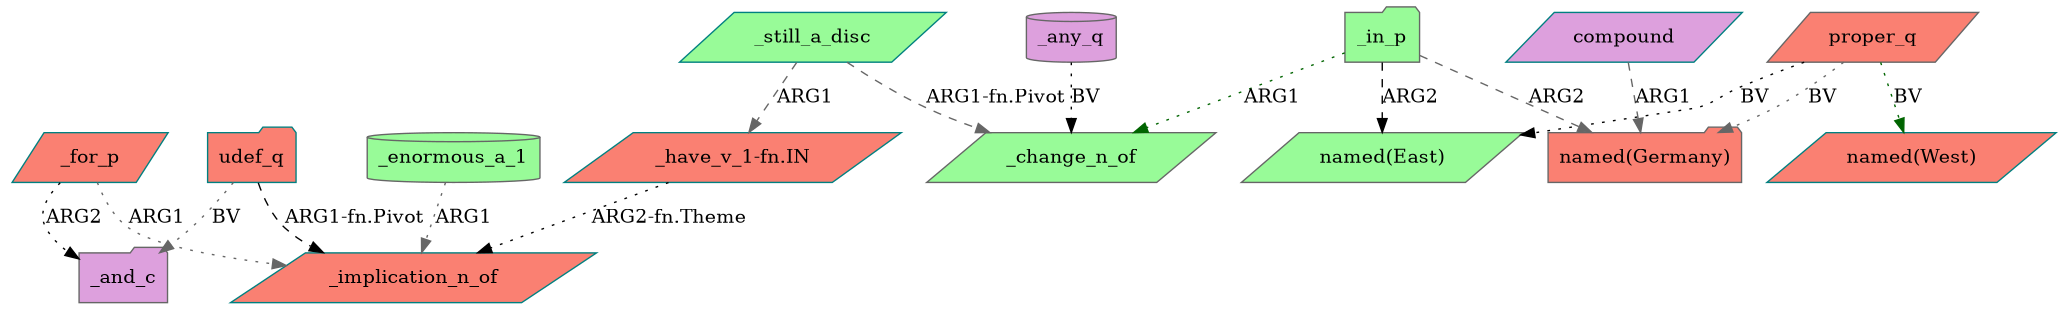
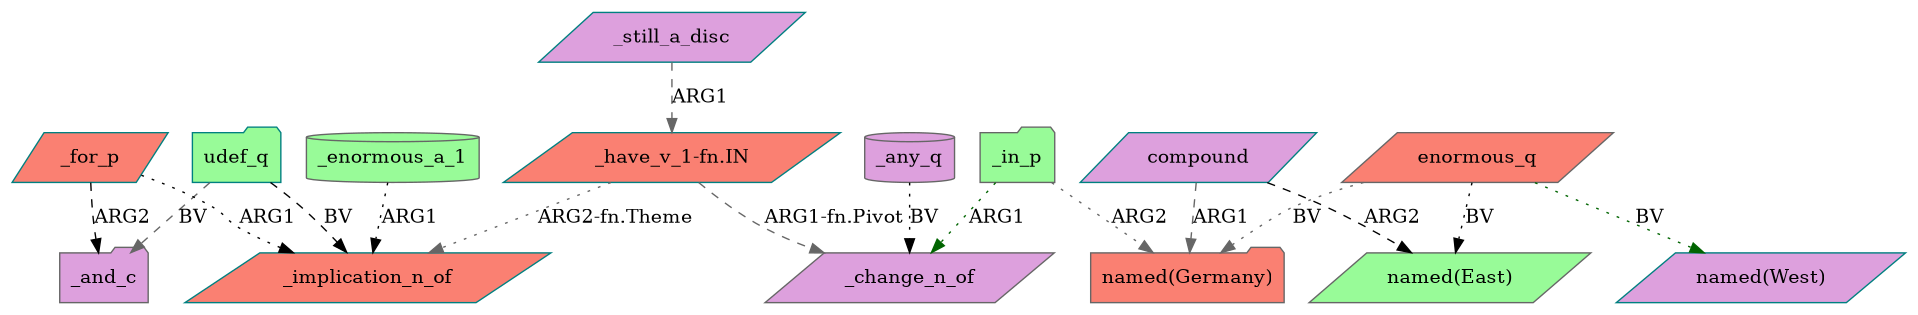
  digraph {
    node [color=gray40 fillcolor=salmon shape=parallelogram style=filled]
    edge [color=black style=dotted]
-   udef_q [color=teal shape=folder]
+   udef_q [color=teal fillcolor=palegreen shape=folder]
    _implication_n_of [color=teal]
    _and_c [fillcolor=plum shape=folder]
    "_have_v_1-fn.IN" [color=teal]
-   _change_n_of [fillcolor=palegreen]
+   _change_n_of [fillcolor=plum]
    _any_q [fillcolor=plum shape=cylinder]
    _for_p [color=teal]
    _enormous_a_1 [fillcolor=palegreen shape=cylinder]
    "named(Germany)" [shape=folder]
-   proper_q
-   "named(West)" [color=teal]
+   proper_q [label=enormous_q]
+   "named(West)" [color=teal fillcolor=plum]
    "named(East)" [fillcolor=palegreen]
    _in_p [fillcolor=palegreen shape=folder]
    compound [color=teal fillcolor=plum]
-   _still_a_disc [color=teal fillcolor=palegreen]
-   udef_q -> _implication_n_of [label="ARG1-fn.Pivot" style=dashed]
-   udef_q -> _and_c [color=gray40 label=BV]
-   "_have_v_1-fn.IN" -> _implication_n_of [label="ARG2-fn.Theme"]
-   _still_a_disc -> _change_n_of [color=gray40 label="ARG1-fn.Pivot" style=dashed]
+   _still_a_disc [color=teal fillcolor=plum]
+   udef_q -> _implication_n_of [label=BV style=dashed]
+   udef_q -> _and_c [color=gray40 label=BV style=dashed]
+   "_have_v_1-fn.IN" -> _implication_n_of [color=gray40 label="ARG2-fn.Theme"]
+   "_have_v_1-fn.IN" -> _change_n_of [color=gray40 label="ARG1-fn.Pivot" style=dashed]
    _any_q -> _change_n_of [label=BV]
-   _for_p -> _implication_n_of [color=gray40 label=ARG1]
-   _for_p -> _and_c [label=ARG2]
-   _enormous_a_1 -> _implication_n_of [color=gray40 label=ARG1]
+   _for_p -> _implication_n_of [label=ARG1]
+   _for_p -> _and_c [label=ARG2 style=dashed]
+   _enormous_a_1 -> _implication_n_of [label=ARG1]
    proper_q -> "named(Germany)" [color=gray40 label=BV]
    proper_q -> "named(West)" [color=darkgreen label=BV]
    proper_q -> "named(East)" [label=BV]
    _in_p -> _change_n_of [color=darkgreen label=ARG1]
-   _in_p -> "named(Germany)" [color=gray40 label=ARG2 style=dashed]
+   _in_p -> "named(Germany)" [color=gray40 label=ARG2]
    compound -> "named(Germany)" [color=gray40 label=ARG1 style=dashed]
-   _in_p -> "named(East)" [label=ARG2 style=dashed]
+   compound -> "named(East)" [label=ARG2 style=dashed]
    _still_a_disc -> "_have_v_1-fn.IN" [color=gray40 label=ARG1 style=dashed]
  }
